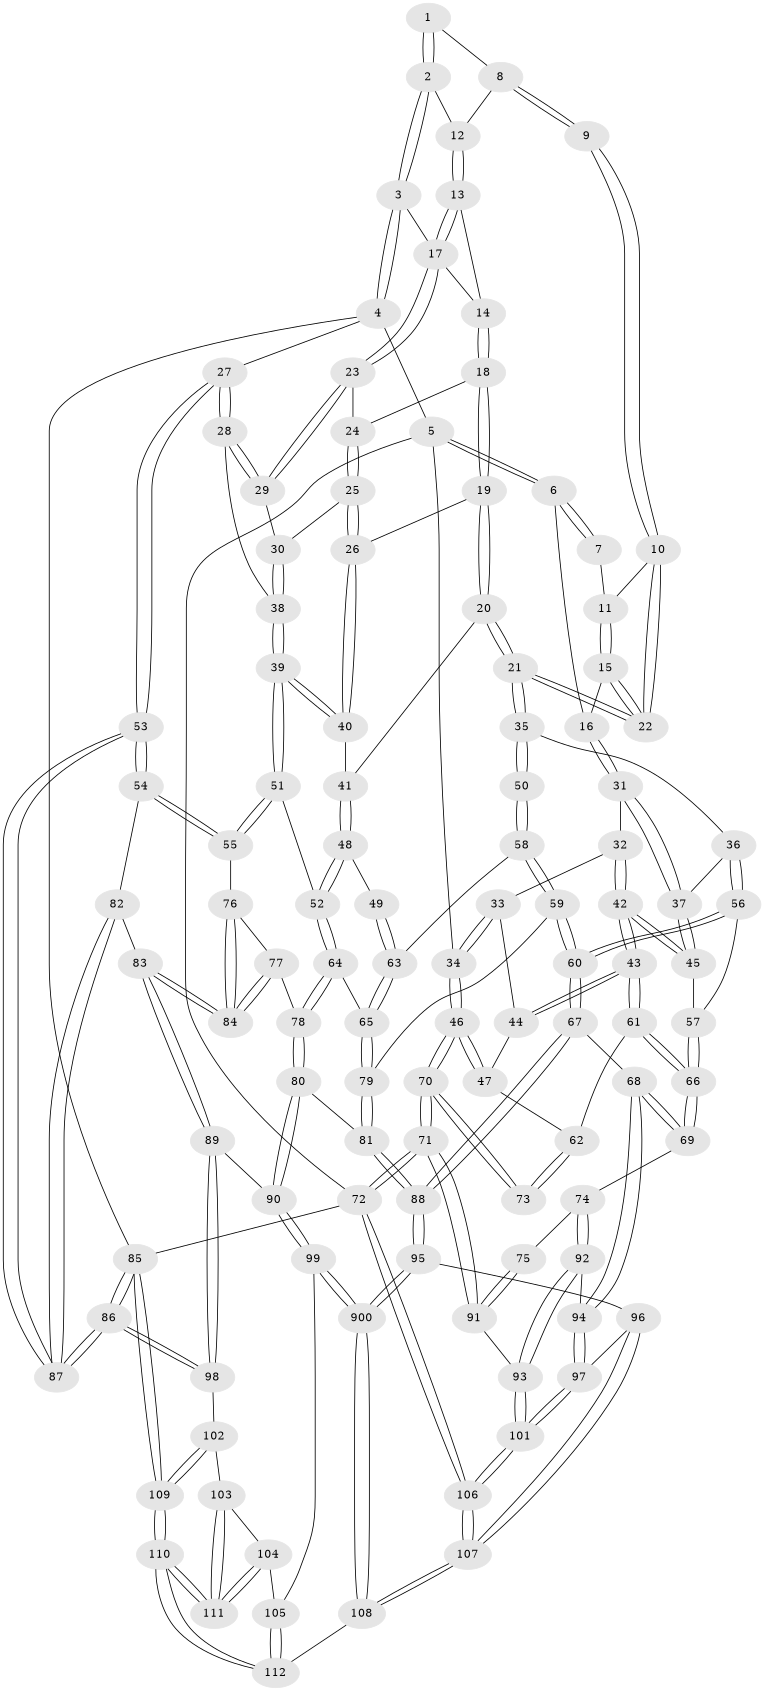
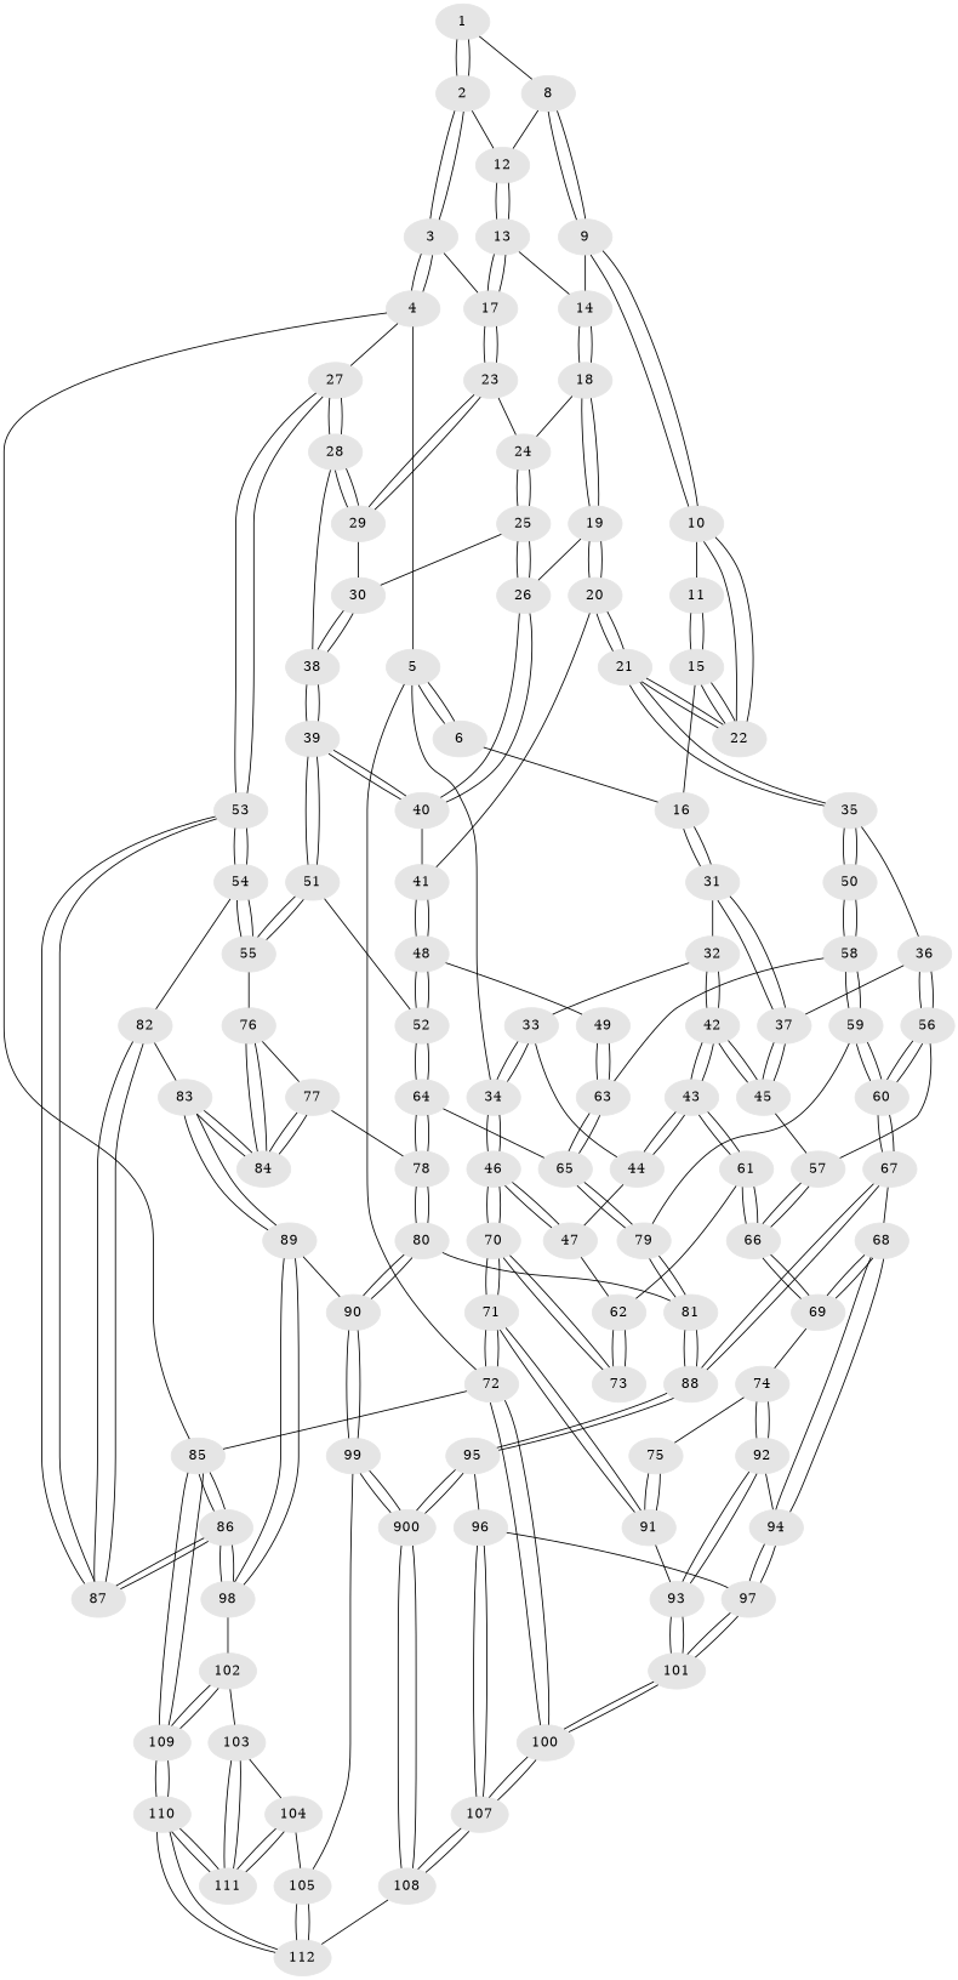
  graph {
    node [color=gray90 style=filled]
    1
    2
    8
    3
    12
    9
    4
    17
    13
    5
    27
    85
    23
    6
    34
    72
    28
    53
    86
    109
-   7
    16
    46
-   106
+   106 [label=100]
    11
    31
    15
    10
    14
    22
    18
    19
    24
    32
    37
    29
    20
    26
    25
    21
    41
    40
    35
    48
    36
    50
    30
    38
    54
    87
    39
    33
    42
    45
    44
    43
    47
    70
    56
    58
    57
    60
    51
    52
    55
    49
    61
    62
    66
    73
    71
    63
    64
    65
    59
    76
    78
    82
    83
    77
    84
    67
    69
    79
    81
    68
    88
    80
    74
    94
    95
    97
    75
    92
    91
    93
    107
    90
    99
    89
    98
    110
    102
    96
    n105 [label=900]
    105
    101
    108
    103
    112
    104
    111
    1 -- 2
    1 -- 2
    1 -- 8
    2 -- 3
    2 -- 3
    2 -- 12
    8 -- 12
    8 -- 9
    8 -- 9
    3 -- 4
    3 -- 4
    3 -- 17
    12 -- 13
    12 -- 13
    9 -- 10
    9 -- 10
-   17 -- 14
+   9 -- 14
    4 -- 5
    4 -- 27
    4 -- 85
    17 -- 23
    17 -- 23
    13 -- 17
    13 -- 17
    13 -- 14
    5 -- 6
    5 -- 6
    5 -- 34
    5 -- 72
    27 -- 28
    27 -- 28
    27 -- 53
    27 -- 53
    85 -- 86
    85 -- 86
    85 -- 109
    85 -- 109
    23 -- 24
    23 -- 29
    23 -- 29
-   6 -- 7
-   6 -- 7
    6 -- 16
    34 -- 46
    34 -- 46
    72 -- 85
    72 -- 106
    72 -- 106
    28 -- 29
    28 -- 29
    28 -- 38
    53 -- 54
    53 -- 54
    53 -- 87
    53 -- 87
    86 -- 87
    86 -- 87
    86 -- 98
    86 -- 98
    109 -- 110
    109 -- 110
-   7 -- 11
    16 -- 31
    16 -- 31
    46 -- 47
    46 -- 47
    46 -- 70
    46 -- 70
    106 -- 107
    106 -- 107
    11 -- 15
    11 -- 15
    31 -- 32
    31 -- 37
    31 -- 37
    15 -- 16
    15 -- 22
    15 -- 22
    10 -- 11
    10 -- 22
    10 -- 22
    14 -- 18
    14 -- 18
    18 -- 19
    18 -- 19
    18 -- 24
    19 -- 20
    19 -- 20
    19 -- 26
    24 -- 25
    24 -- 25
    32 -- 33
    32 -- 42
    32 -- 42
    37 -- 45
    37 -- 45
    29 -- 30
    20 -- 21
    20 -- 21
    20 -- 41
    26 -- 40
    26 -- 40
    25 -- 26
    25 -- 26
    25 -- 30
    21 -- 22
    21 -- 22
    21 -- 35
    21 -- 35
    41 -- 48
    41 -- 48
    40 -- 41
    35 -- 36
    35 -- 50
    35 -- 50
    48 -- 52
    48 -- 52
    48 -- 49
    36 -- 37
    36 -- 56
    36 -- 56
    50 -- 58
    50 -- 58
    30 -- 38
    30 -- 38
    38 -- 39
    38 -- 39
    54 -- 55
    54 -- 55
    54 -- 82
    39 -- 40
    39 -- 40
    39 -- 51
    39 -- 51
    33 -- 34
    33 -- 34
    33 -- 44
    42 -- 45
    42 -- 45
    42 -- 43
    42 -- 43
    45 -- 57
    44 -- 47
    43 -- 44
    43 -- 44
    43 -- 61
    43 -- 61
    47 -- 62
    70 -- 73
    70 -- 73
    70 -- 71
    70 -- 71
    56 -- 57
    56 -- 60
    56 -- 60
    58 -- 63
    58 -- 59
    58 -- 59
    57 -- 66
    57 -- 66
    60 -- 67
    60 -- 67
    51 -- 52
    51 -- 55
    51 -- 55
    52 -- 64
    52 -- 64
    55 -- 76
    49 -- 63
    49 -- 63
    61 -- 62
    61 -- 66
    61 -- 66
    62 -- 73
    62 -- 73
    66 -- 69
    66 -- 69
    71 -- 72
    71 -- 72
    71 -- 91
    71 -- 91
    63 -- 65
    63 -- 65
    64 -- 65
    64 -- 78
    64 -- 78
    65 -- 79
    65 -- 79
    59 -- 60
    59 -- 60
    59 -- 79
    76 -- 77
    76 -- 84
    76 -- 84
    78 -- 80
    78 -- 80
    82 -- 87
    82 -- 87
    82 -- 83
    83 -- 84
    83 -- 84
    83 -- 89
    83 -- 89
    77 -- 78
    77 -- 84
    77 -- 84
    67 -- 68
    67 -- 88
    67 -- 88
    69 -- 74
    79 -- 81
    79 -- 81
    81 -- 88
    81 -- 88
    68 -- 69
    68 -- 69
    68 -- 94
    68 -- 94
    88 -- 95
    88 -- 95
    80 -- 81
    80 -- 90
    80 -- 90
    74 -- 75
    74 -- 92
    74 -- 92
    94 -- 97
    94 -- 97
    95 -- 96
    95 -- n105
    95 -- n105
    97 -- 101
    97 -- 101
    75 -- 91
    75 -- 91
    92 -- 94
    92 -- 93
    92 -- 93
    91 -- 93
    93 -- 101
    93 -- 101
    107 -- 108
    107 -- 108
    90 -- 99
    90 -- 99
    99 -- n105
    99 -- n105
    99 -- 105
    89 -- 90
    89 -- 98
    89 -- 98
    98 -- 102
    110 -- 112
    110 -- 112
    110 -- 111
    110 -- 111
    102 -- 109
    102 -- 109
    102 -- 103
    96 -- 97
    96 -- 107
    96 -- 107
    n105 -- 108
    n105 -- 108
    105 -- 112
    105 -- 112
    101 -- 106
    101 -- 106
    108 -- 112
    103 -- 104
    103 -- 111
    103 -- 111
    104 -- 105
    104 -- 111
    104 -- 111
  }
